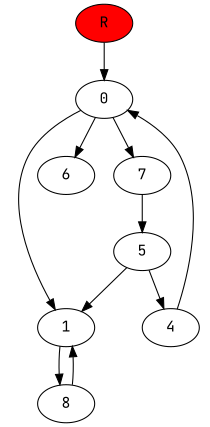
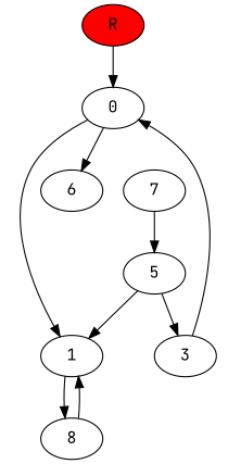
  digraph {
    fontname="JetBrains Mono"
    node [fontname="JetBrains Mono"]
    edge [fontname="JetBrains Mono"]
    1
    8
    n3 [label=0]
    6
    7
    5
-   4
+   4 [label=3]
    R [fillcolor="#ff0000" style=filled]
    1 -> 8
    8 -> 1
    n3 -> 1
    n3 -> 6
-   n3 -> 7
    7 -> 5
    5 -> 1
    5 -> 4
    4 -> n3
    R -> n3
  }
